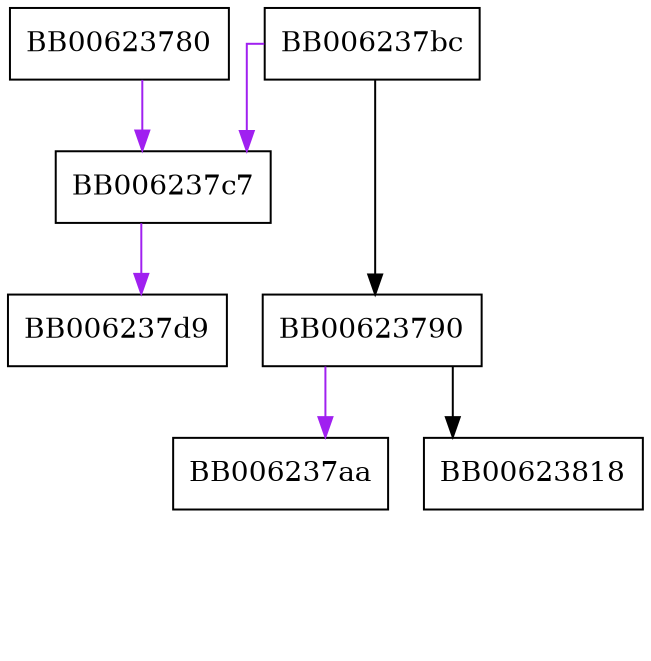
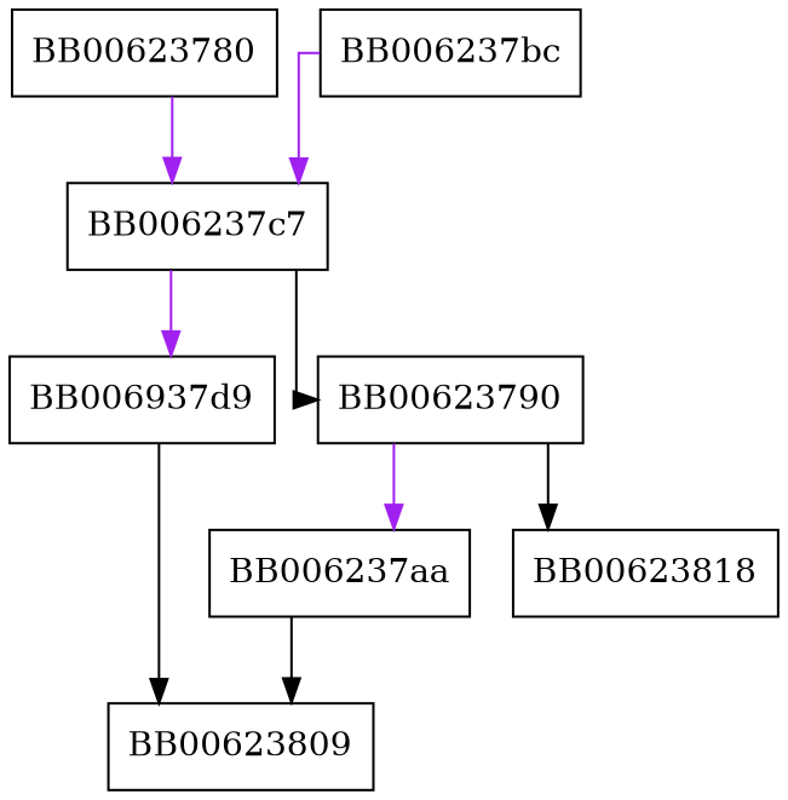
  digraph {
    splines=ortho
    node [shape=box]
    edge [color=purple]
    BB00623780
    BB006237c7
    BB00623790
-   BB006237d9
+   BB006237d9 [label=BB006937d9]
    BB00623818
    BB006237aa
+   BB00623809
    BB006237bc
    BB00623780 -> BB006237c7
-   BB006237bc -> BB00623790 [color=black]
+   BB006237c7 -> BB00623790 [color=black]
    BB006237c7 -> BB006237d9
    BB00623790 -> BB00623818 [color=black]
    BB00623790 -> BB006237aa
+   BB006237d9 -> BB00623809 [color=black]
+   BB006237aa -> BB00623809 [color=black]
    BB006237bc -> BB006237c7
  }
